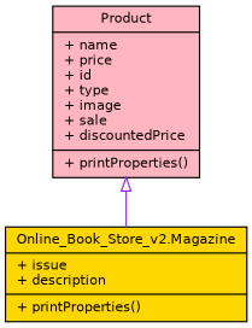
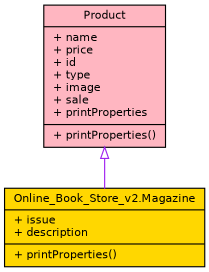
  digraph {
    node [color=black fontname=Helvetica fontsize=10 shape=record style=filled]
    n1 [fillcolor=gold fontcolor=black height=0.2 label="{Online_Book_Store_v2.Magazine\n|+ issue\l+ description\l|+ printProperties()\l}" width=0.4]
-   n2 [fillcolor=lightpink height=0.2 label="{Product\n|+ name\l+ price\l+ id\l+ type\l+ image\l+ sale\l+ discountedPrice\l|+ printProperties()\l}" width=0.4]
+   n2 [fillcolor=lightpink height=0.2 label="{Product\n|+ name\l+ price\l+ id\l+ type\l+ image\l+ sale\l+ printProperties\l|+ printProperties()\l}" width=0.4]
    n2 -> n1 [arrowtail=onormal color=purple dir=back fontname=Helvetica fontsize=10 labelfontname=Helvetica labelfontsize=10 style=solid]
  }
